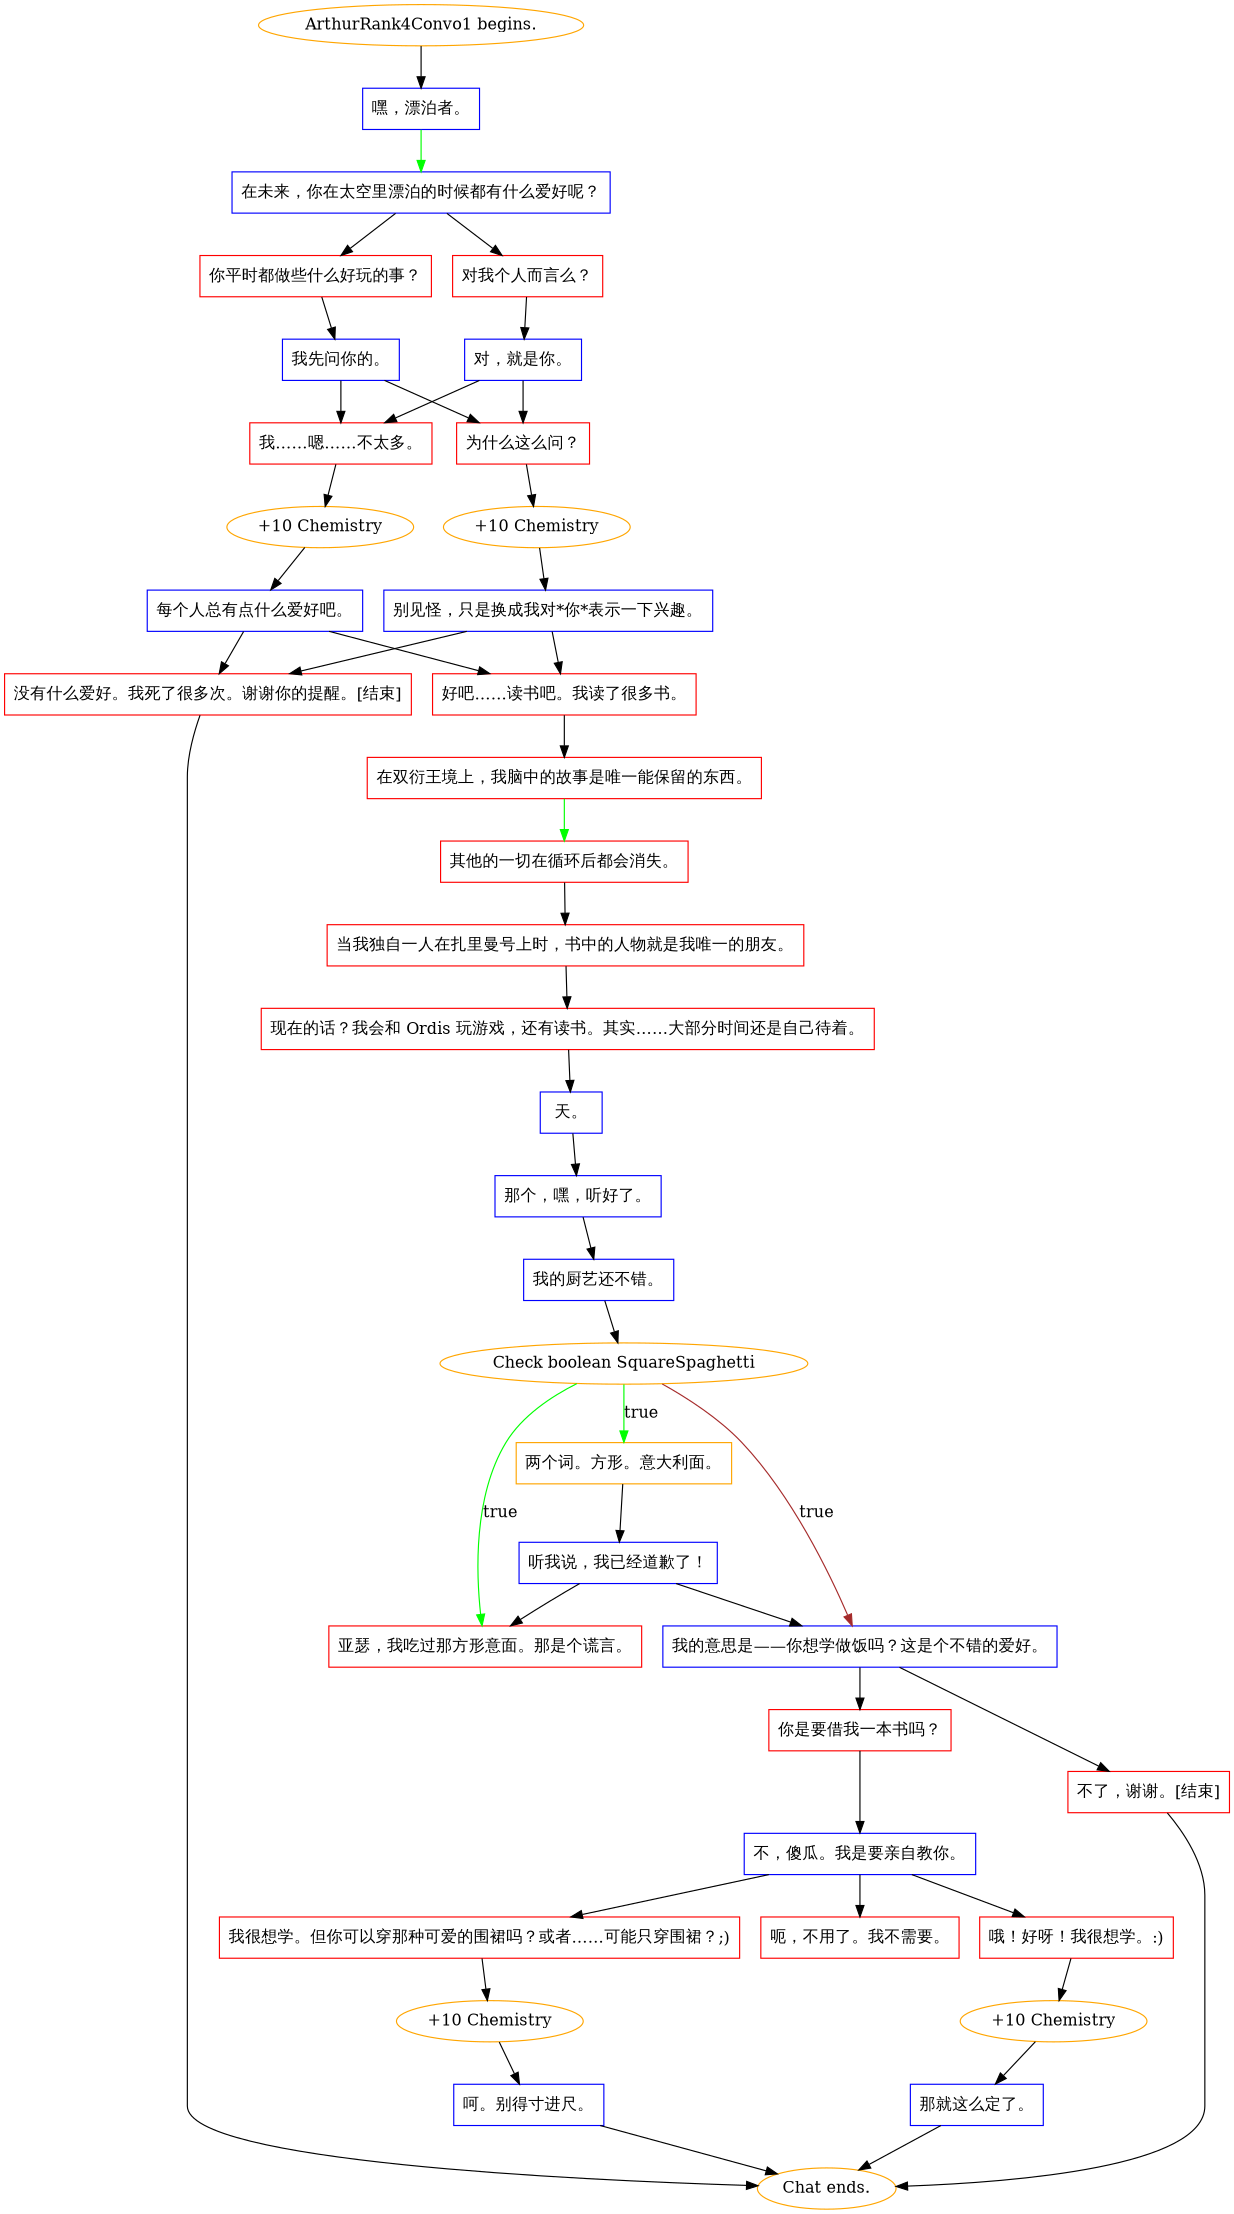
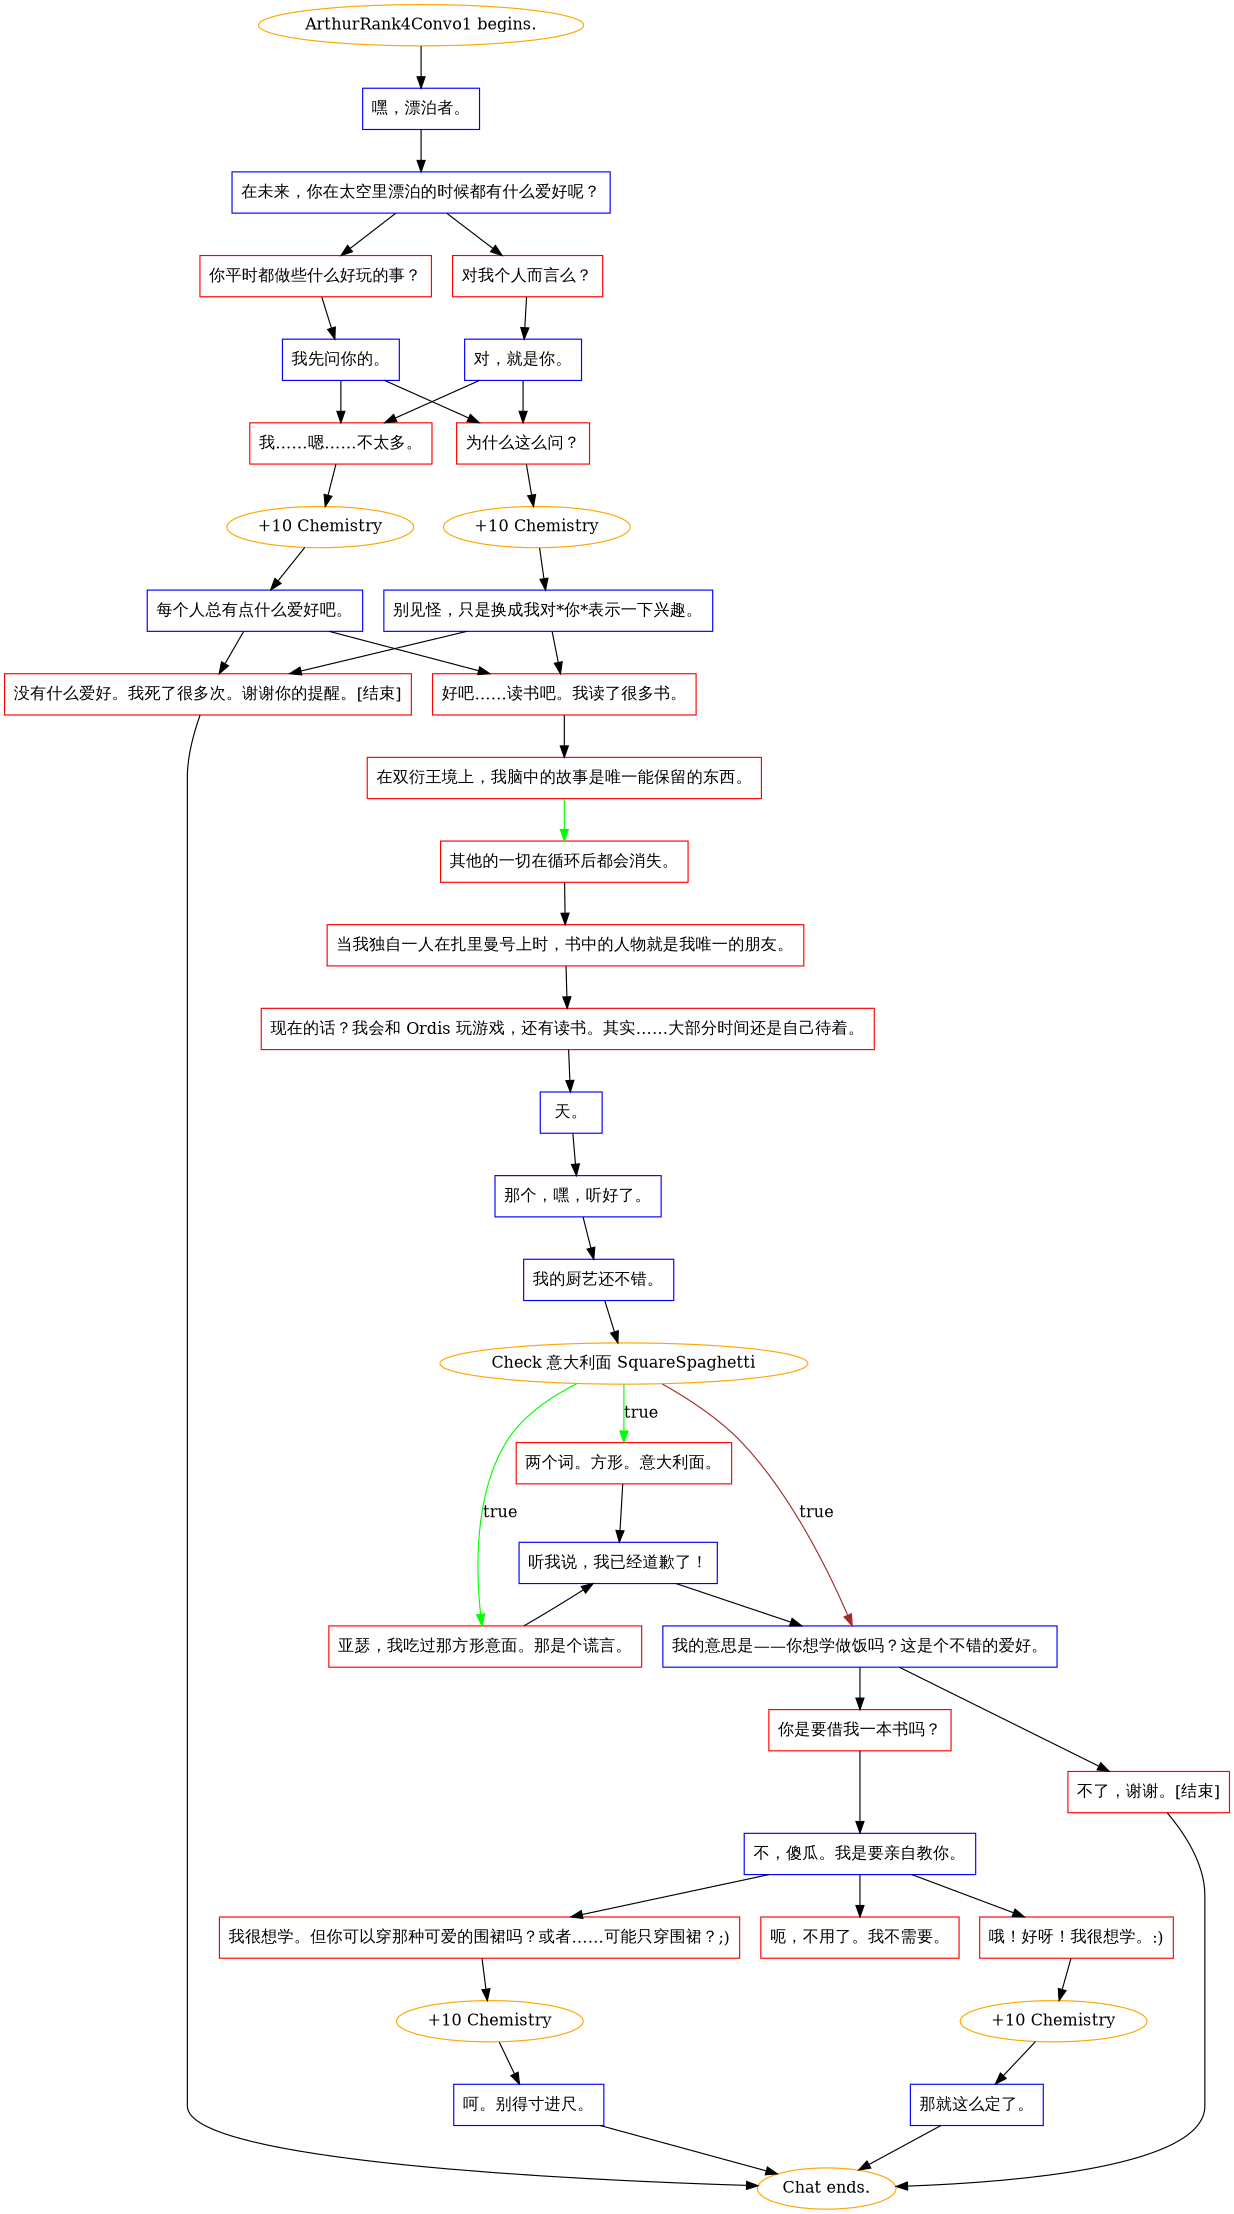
  digraph {
    node [color=red shape=box]
    "ArthurRank4Convo1 begins." [color=orange shape=""]
    n2 [color=blue label="嘿，漂泊者。"]
    n3 [color=blue label="在未来，你在太空里漂泊的时候都有什么爱好呢？"]
    n4 [label="你平时都做些什么好玩的事？"]
    n5 [label="对我个人而言么？"]
    n6 [color=blue label="我先问你的。"]
    n7 [color=blue label="对，就是你。"]
    n8 [label="我……嗯……不太多。"]
    n9 [label="为什么这么问？"]
    n10 [color=orange label="+10 Chemistry" shape=""]
    n11 [color=orange label="+10 Chemistry" shape=""]
    n12 [color=blue label="每个人总有点什么爱好吧。"]
    n13 [color=blue label="别见怪，只是换成我对*你*表示一下兴趣。"]
    "Chat ends." [color=orange shape=""]
    n15 [label="没有什么爱好。我死了很多次。谢谢你的提醒。[结束]"]
    n16 [label="好吧……读书吧。我读了很多书。"]
    n17 [label="在双衍王境上，我脑中的故事是唯一能保留的东西。"]
    n18 [label="其他的一切在循环后都会消失。"]
    n19 [label="当我独自一人在扎里曼号上时，书中的人物就是我唯一的朋友。"]
    n20 [label="现在的话？我会和 Ordis 玩游戏，还有读书。其实……大部分时间还是自己待着。"]
    n21 [color=blue label="天。"]
    n22 [color=blue label="那个，嘿，听好了。"]
    n23 [color=blue label="我的厨艺还不错。"]
-   n24 [color=orange label="Check boolean SquareSpaghetti" shape=""]
-   n25 [color=orange label="两个词。方形。意大利面。"]
+   n24 [color=orange label="Check 意大利面 SquareSpaghetti" shape=""]
+   n25 [label="两个词。方形。意大利面。"]
    n26 [label="亚瑟，我吃过那方形意面。那是个谎言。"]
    n27 [color=blue label="我的意思是——你想学做饭吗？这是个不错的爱好。"]
    n28 [color=blue label="听我说，我已经道歉了！"]
    n29 [label="你是要借我一本书吗？"]
    n30 [label="不了，谢谢。[结束]"]
    n31 [color=blue label="不，傻瓜。我是要亲自教你。"]
    n32 [label="哦！好呀！我很想学。:)"]
    n33 [label="呃，不用了。我不需要。"]
    n34 [label="我很想学。但你可以穿那种可爱的围裙吗？或者……可能只穿围裙？;)"]
    n35 [color=orange label="+10 Chemistry" shape=""]
    n36 [color=orange label="+10 Chemistry" shape=""]
    n37 [color=blue label="那就这么定了。"]
    n38 [color=blue label="呵。别得寸进尺。"]
    "ArthurRank4Convo1 begins." -> n2
-   n2 -> n3 [color=green]
+   n2 -> n3
    n3 -> n4
    n3 -> n5
    n4 -> n6
    n5 -> n7
    n6 -> n8
    n6 -> n9
    n7 -> n8
    n7 -> n9
    n8 -> n10
    n9 -> n11
    n10 -> n12
    n11 -> n13
    n12 -> n15
    n12 -> n16
    n13 -> n15
    n13 -> n16
    n15 -> "Chat ends."
    n16 -> n17
    n17 -> n18 [color=green]
    n18 -> n19
    n19 -> n20
    n20 -> n21
    n21 -> n22
    n22 -> n23
    n23 -> n24
    n24 -> n25 [color=green label=true]
    n24 -> n26 [color=green label=true]
    n24 -> n27 [color=brown label=true]
    n25 -> n28
-   n28 -> n26
+   n26 -> n28
    n27 -> n29
    n27 -> n30
    n28 -> n27
    n29 -> n31
    n30 -> "Chat ends."
    n31 -> n32
    n31 -> n33
    n31 -> n34
    n32 -> n35
    n34 -> n36
    n35 -> n37
    n36 -> n38
    n37 -> "Chat ends."
    n38 -> "Chat ends."
  }
